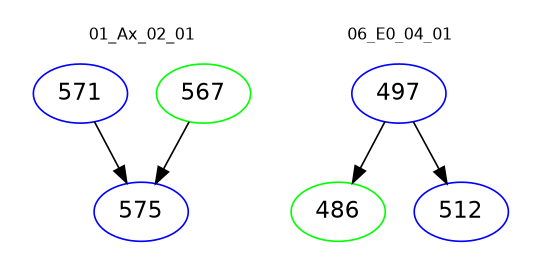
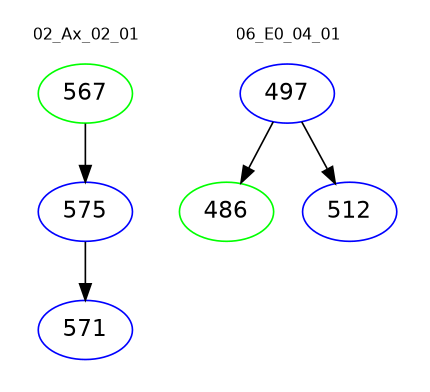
  digraph {
    fontname="DejaVu Sans"
    node [color=blue fontname="DejaVu Sans"]
    edge [color=black fontname="DejaVu Sans"]
    n1 [label=575]
    n2 [color=green label=567]
    n3 [label=571]
    n4 [label=497]
    n5 [color=green label=486]
    n6 [label=512]
    subgraph cluster_1 {
      color=white
      fontsize=10
-     label="01_Ax_02_01"
+     label="02_Ax_02_01"
      n1
      n2
      n3
    }
    subgraph cluster_2 {
      color=white
      fontsize=10
      label="06_E0_04_01"
      n4
      n5
      n6
    }
-   n3 -> n1
+   n1 -> n3
    n2 -> n1
    n4 -> n5
    n4 -> n6
  }
